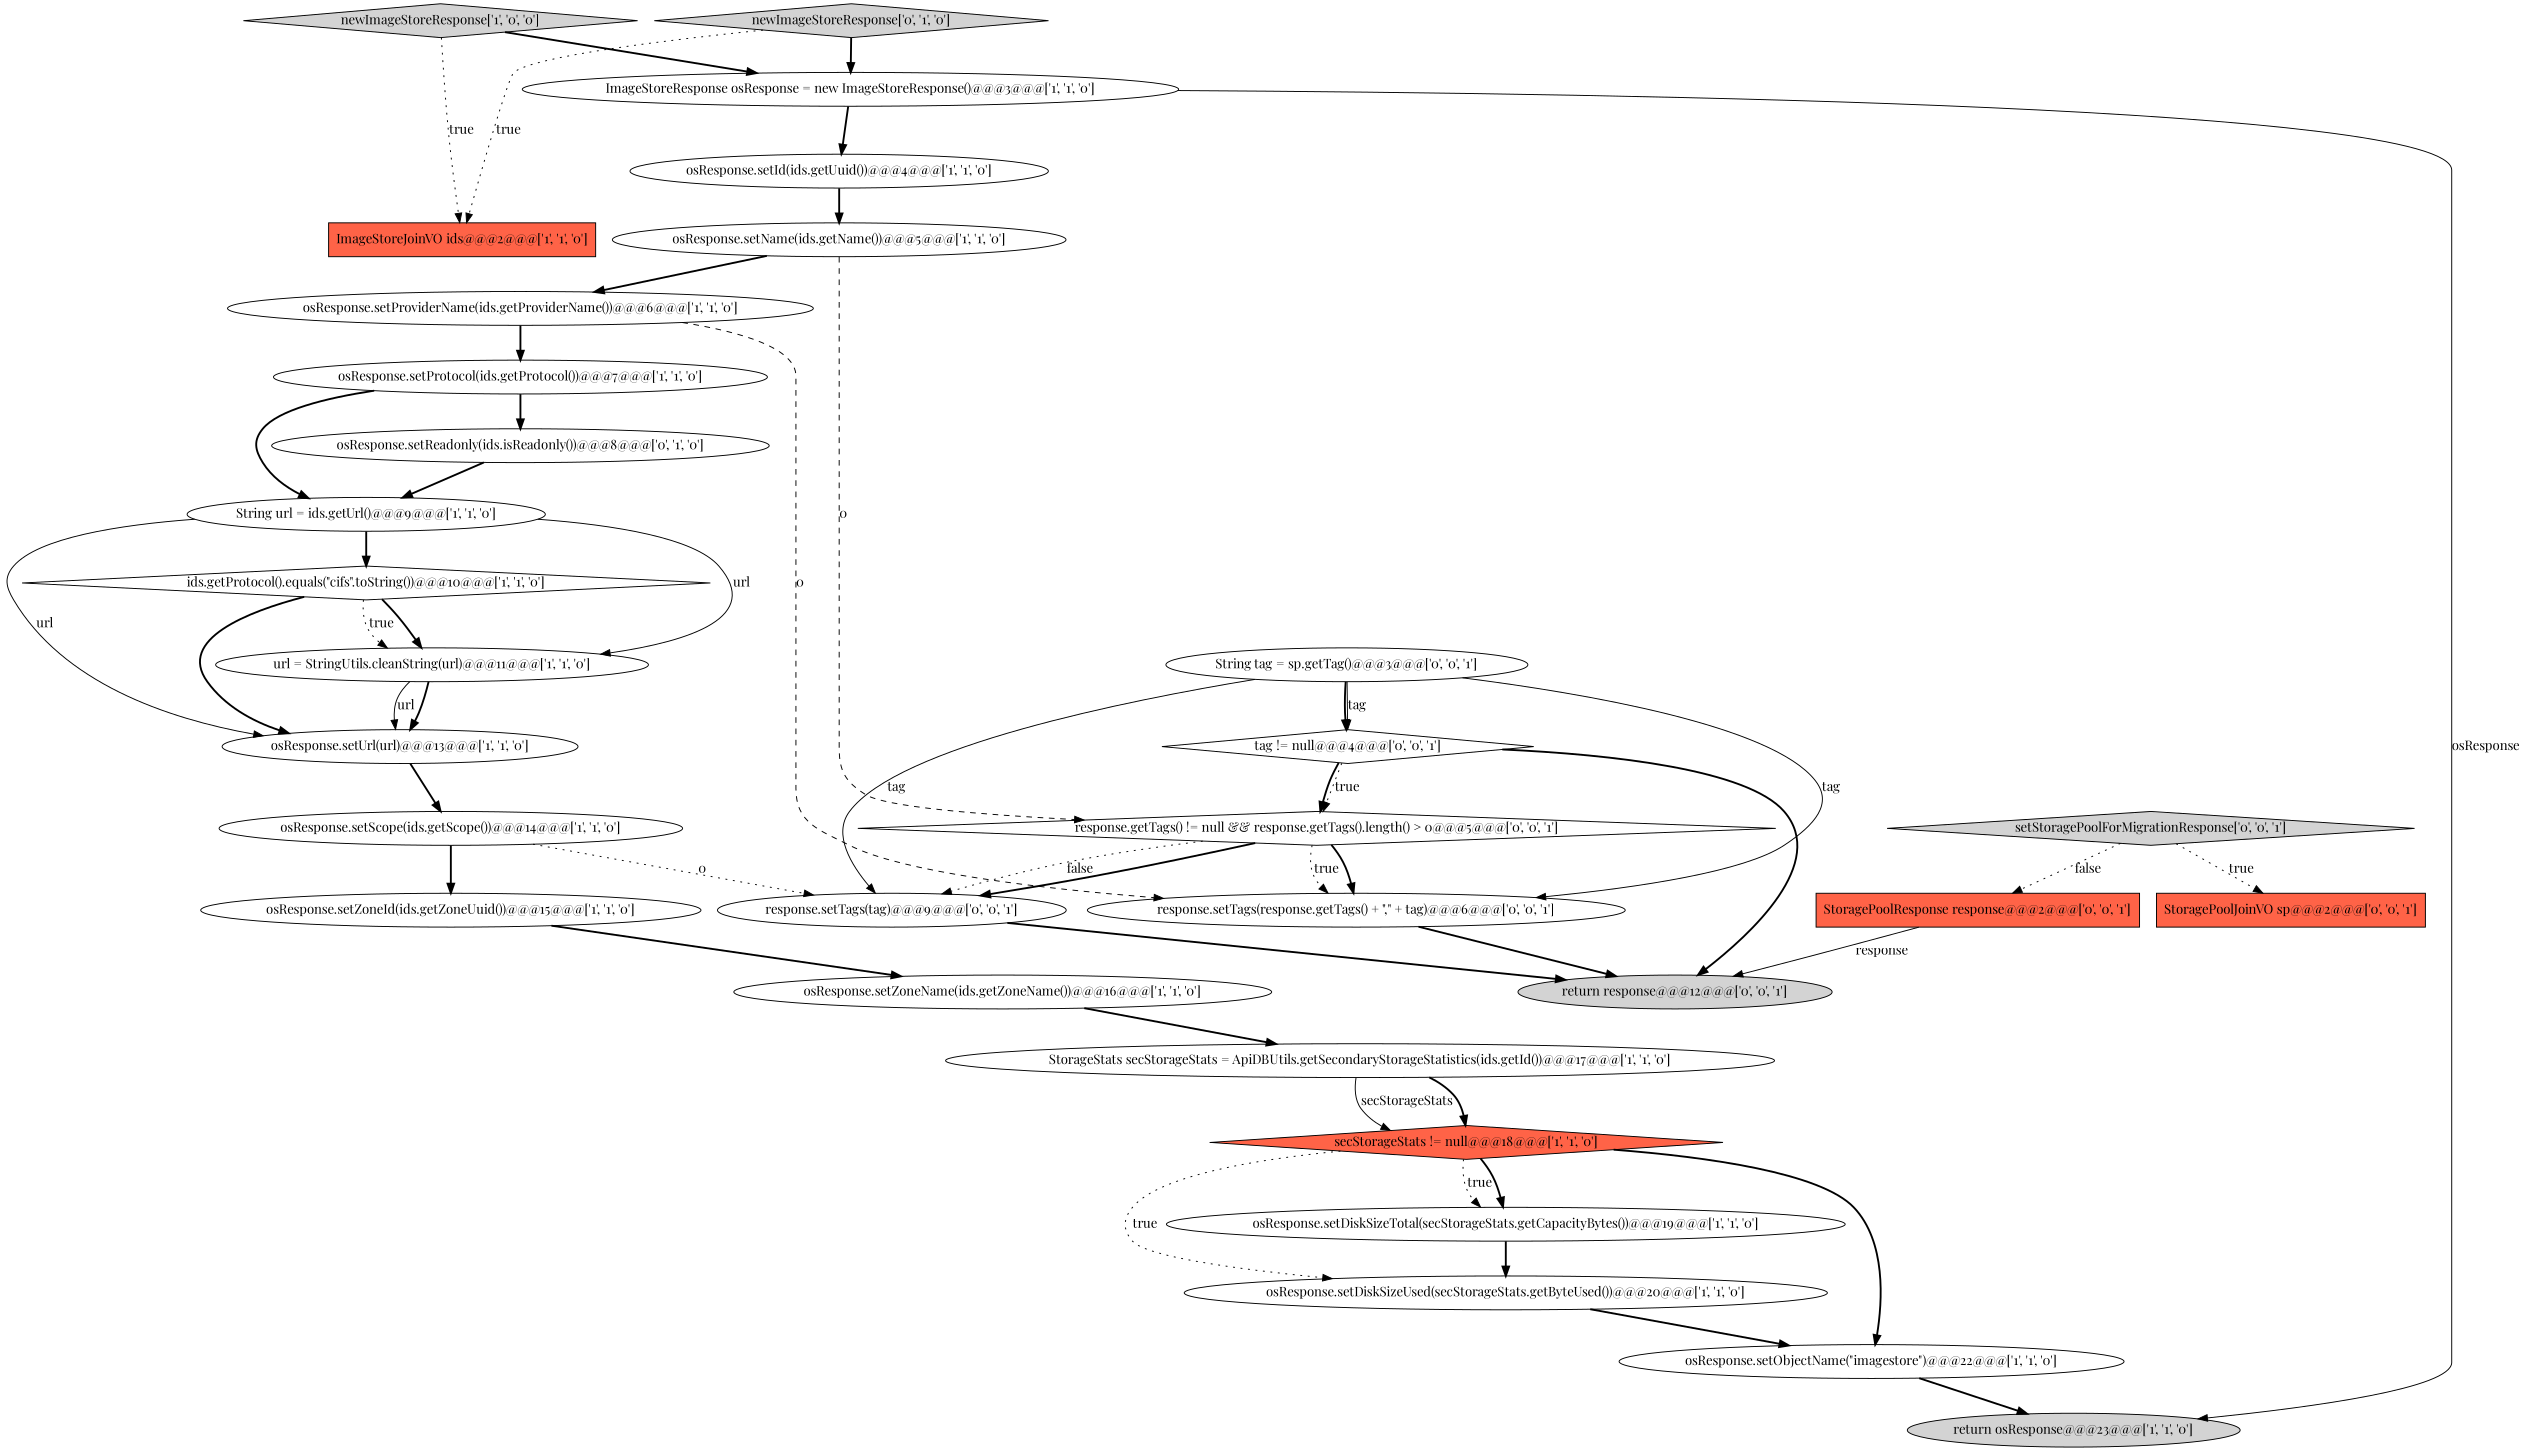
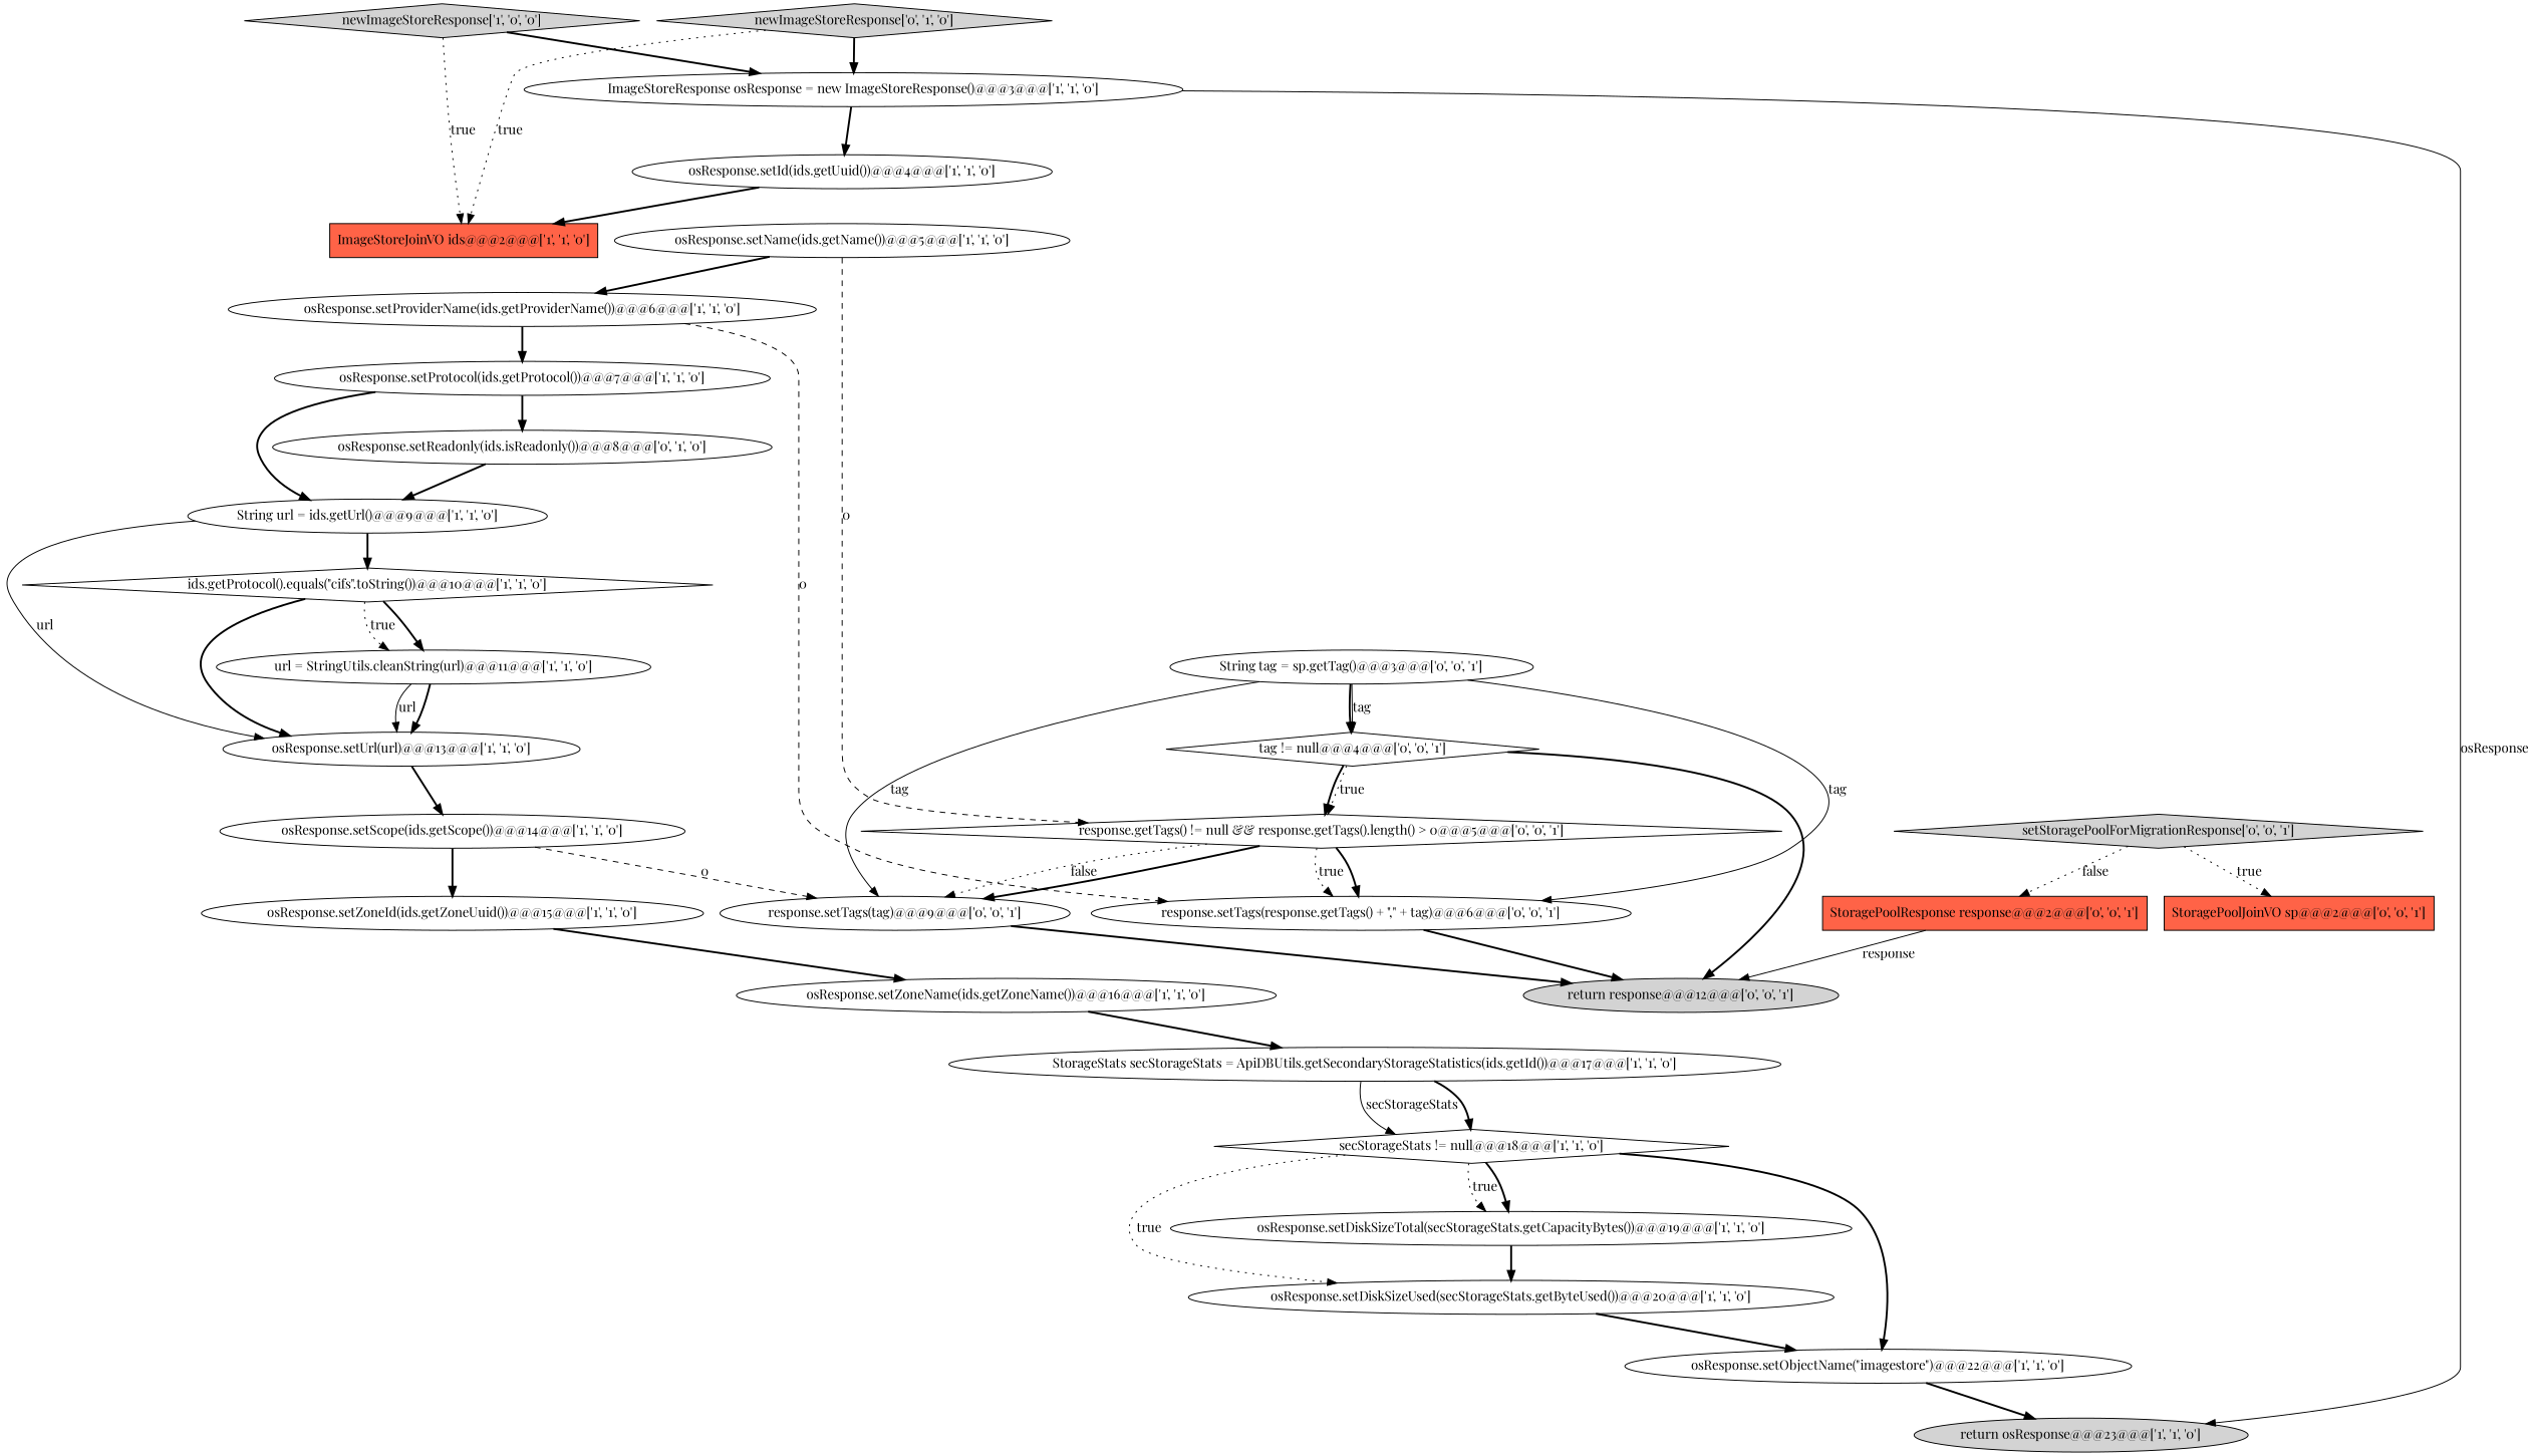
  digraph {
    fontname="Playfair Display"
    node [fillcolor=white fontname="Playfair Display" shape=ellipse style=filled]
    edge [fontname="Playfair Display" style=bold]
    n1 [label="response.getTags() != null && response.getTags().length() > 0@@@5@@@['0', '0', '1']" shape=diamond]
    n2 [label="response.setTags(response.getTags() + \",\" + tag)@@@6@@@['0', '0', '1']"]
    n3 [label="response.setTags(tag)@@@9@@@['0', '0', '1']"]
    n4 [fillcolor=lightgray label="return response@@@12@@@['0', '0', '1']"]
    n5 [fillcolor=tomato label="StoragePoolJoinVO sp@@@2@@@['0', '0', '1']" shape=box]
    n6 [label="osResponse.setId(ids.getUuid())@@@4@@@['1', '1', '0']"]
    n7 [label="osResponse.setName(ids.getName())@@@5@@@['1', '1', '0']"]
    n8 [label="osResponse.setProviderName(ids.getProviderName())@@@6@@@['1', '1', '0']"]
    n9 [label="osResponse.setDiskSizeUsed(secStorageStats.getByteUsed())@@@20@@@['1', '1', '0']"]
    n10 [label="osResponse.setObjectName(\"imagestore\")@@@22@@@['1', '1', '0']"]
    n11 [fillcolor=lightgray label="return osResponse@@@23@@@['1', '1', '0']"]
    n12 [label="osResponse.setZoneName(ids.getZoneName())@@@16@@@['1', '1', '0']"]
    n13 [label="StorageStats secStorageStats = ApiDBUtils.getSecondaryStorageStatistics(ids.getId())@@@17@@@['1', '1', '0']"]
-   n14 [fillcolor=tomato label="secStorageStats != null@@@18@@@['1', '1', '0']" shape=diamond]
+   n14 [label="secStorageStats != null@@@18@@@['1', '1', '0']" shape=diamond]
    n15 [fillcolor=lightgray label="newImageStoreResponse['1', '0', '0']" shape=diamond]
    n16 [label="ImageStoreResponse osResponse = new ImageStoreResponse()@@@3@@@['1', '1', '0']"]
    n17 [fillcolor=tomato label="ImageStoreJoinVO ids@@@2@@@['1', '1', '0']" shape=box]
    n18 [label="tag != null@@@4@@@['0', '0', '1']" shape=diamond]
    n19 [label="osResponse.setProtocol(ids.getProtocol())@@@7@@@['1', '1', '0']"]
    n20 [label="String url = ids.getUrl()@@@9@@@['1', '1', '0']"]
    n21 [label="ids.getProtocol().equals(\"cifs\".toString())@@@10@@@['1', '1', '0']" shape=diamond]
    n22 [label="url = StringUtils.cleanString(url)@@@11@@@['1', '1', '0']"]
    n23 [label="osResponse.setUrl(url)@@@13@@@['1', '1', '0']"]
    n24 [label="osResponse.setScope(ids.getScope())@@@14@@@['1', '1', '0']"]
    n25 [fillcolor=lightgray label="setStoragePoolForMigrationResponse['0', '0', '1']" shape=diamond]
    n26 [fillcolor=tomato label="StoragePoolResponse response@@@2@@@['0', '0', '1']" shape=box]
    n27 [label="String tag = sp.getTag()@@@3@@@['0', '0', '1']"]
    n28 [label="osResponse.setZoneId(ids.getZoneUuid())@@@15@@@['1', '1', '0']"]
    n29 [label="osResponse.setReadonly(ids.isReadonly())@@@8@@@['0', '1', '0']"]
    n30 [label="osResponse.setDiskSizeTotal(secStorageStats.getCapacityBytes())@@@19@@@['1', '1', '0']"]
    n31 [fillcolor=lightgray label="newImageStoreResponse['0', '1', '0']" shape=diamond]
    n1 -> n2
    n1 -> n2 [label=true style=dotted]
    n1 -> n3 [label=false style=dotted]
    n1 -> n3
    n2 -> n4
    n3 -> n4
-   n6 -> n7
+   n6 -> n17
    n7 -> n1 [label=0 style=dashed]
    n7 -> n8
    n8 -> n2 [label=0 style=dashed]
    n8 -> n19
    n9 -> n10
    n10 -> n11
    n12 -> n13
    n13 -> n14 [label=secStorageStats style=solid]
    n13 -> n14
    n14 -> n9 [label=true style=dotted]
    n14 -> n10
    n14 -> n30 [label=true style=dotted]
    n14 -> n30
    n15 -> n16
    n15 -> n17 [label=true style=dotted]
    n16 -> n6
    n16 -> n11 [label=osResponse style=solid]
    n18 -> n1
    n18 -> n1 [label=true style=dotted]
    n18 -> n4
    n19 -> n20
    n19 -> n29
    n20 -> n21
-   n20 -> n22 [label=url style=solid]
    n20 -> n23 [label=url style=solid]
    n21 -> n22
    n21 -> n22 [label=true style=dotted]
    n21 -> n23
    n22 -> n23
    n22 -> n23 [label=url style=solid]
    n23 -> n24
-   n24 -> n3 [label=0 style=dotted]
+   n24 -> n3 [label=0 style=dashed]
    n24 -> n28
    n25 -> n5 [label=true style=dotted]
    n25 -> n26 [label=false style=dotted]
    n26 -> n4 [label=response style=solid]
    n27 -> n2 [label=tag style=solid]
    n27 -> n3 [label=tag style=solid]
    n27 -> n18
    n27 -> n18 [label=tag style=solid]
    n28 -> n12
    n29 -> n20
    n30 -> n9
    n31 -> n16
    n31 -> n17 [label=true style=dotted]
  }
